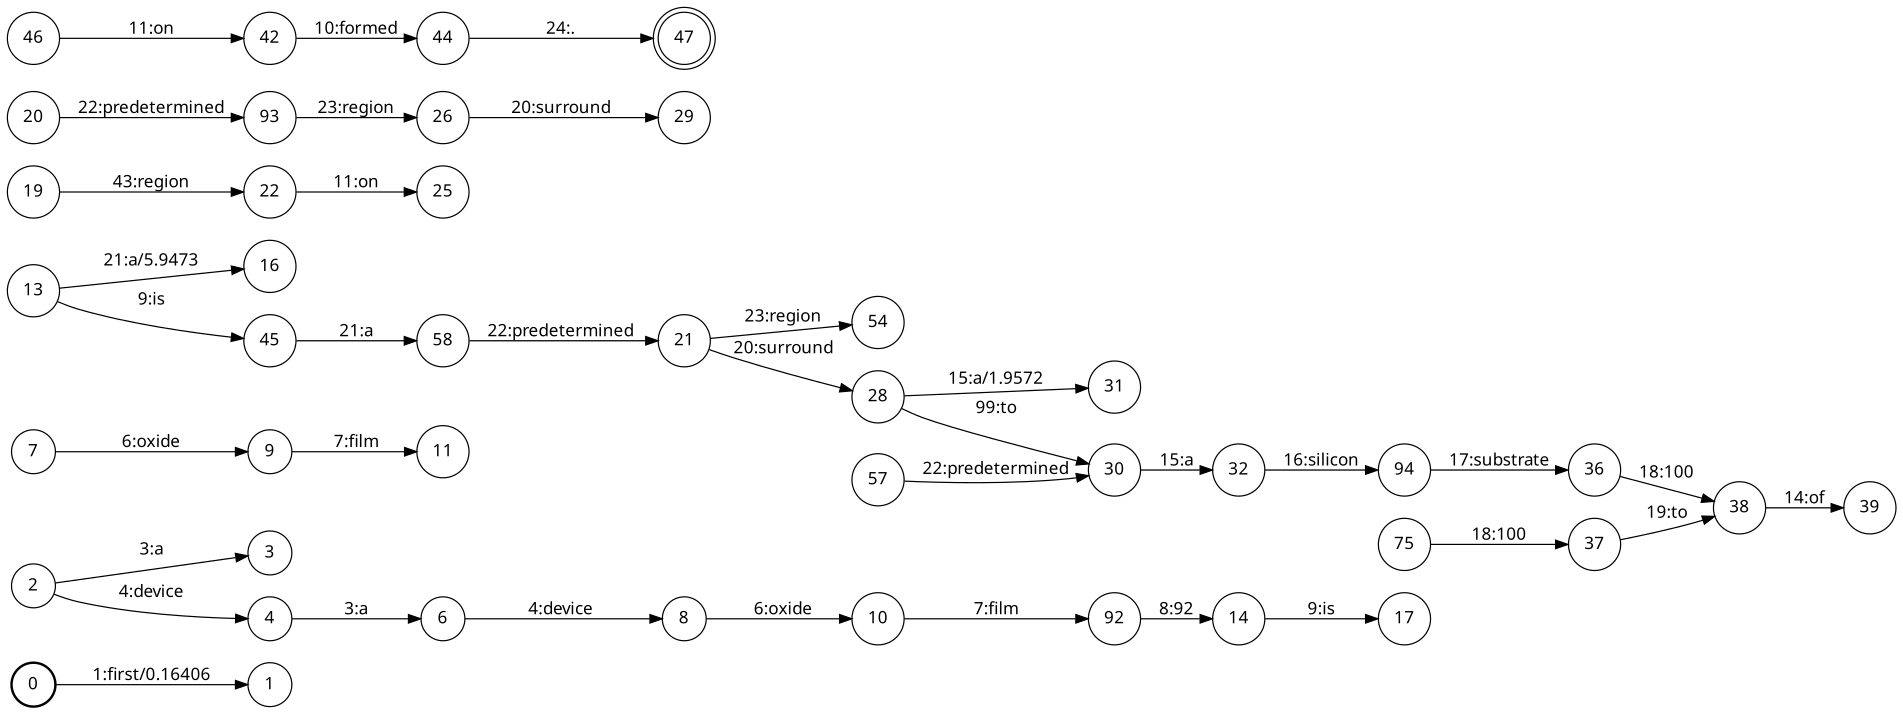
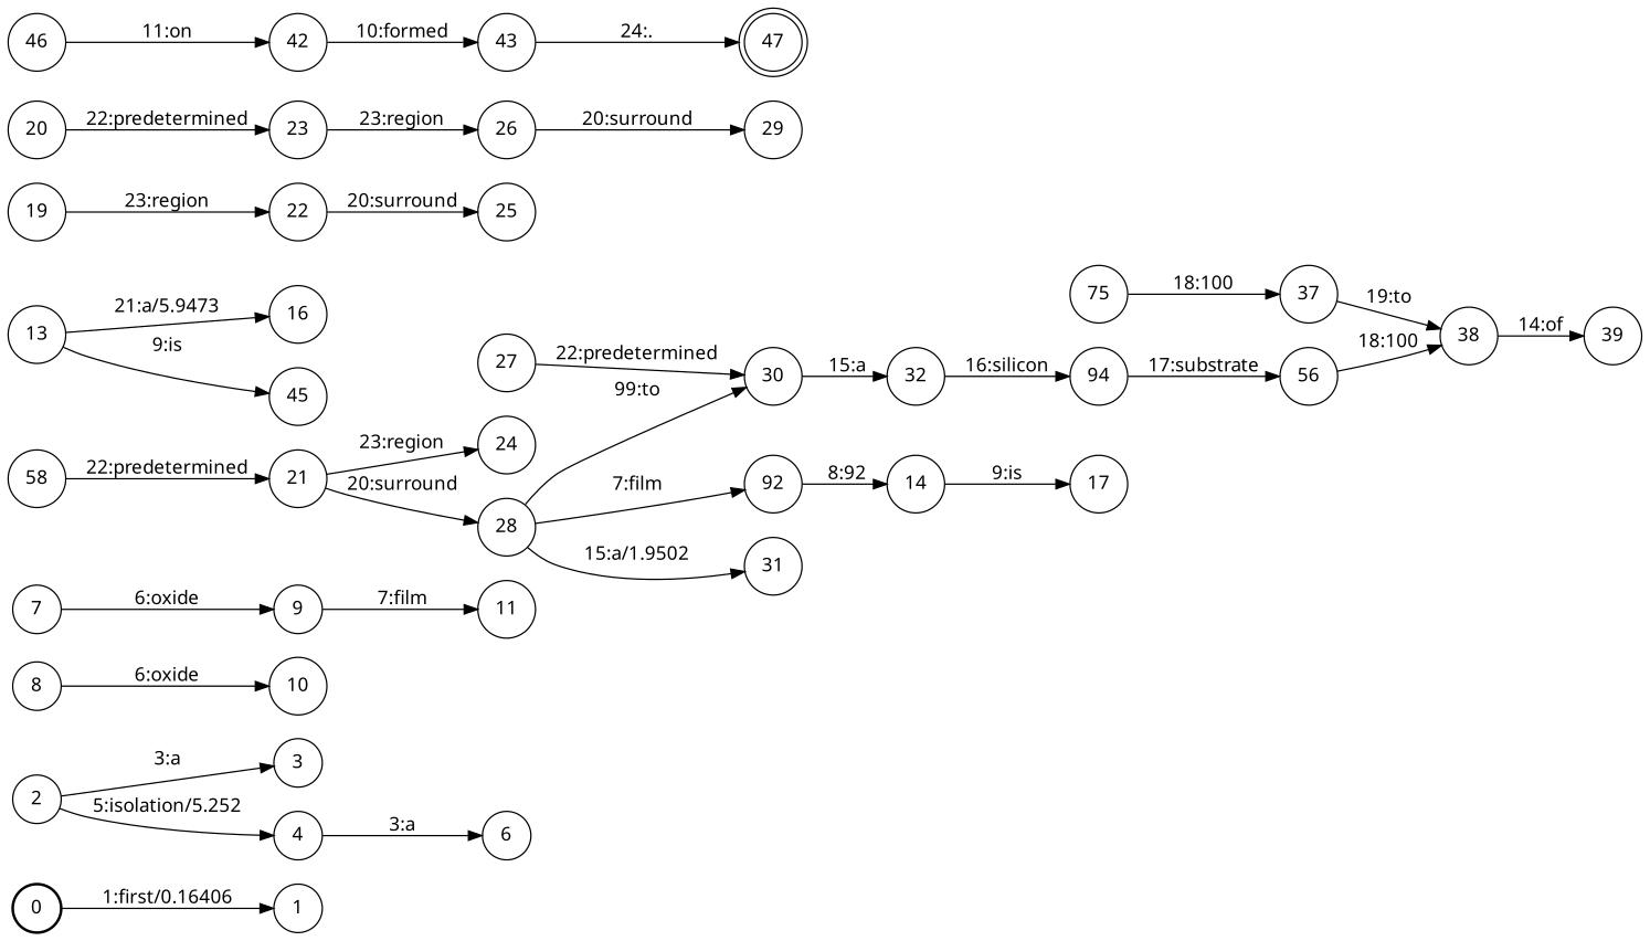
  digraph {
    fontname="Noto Sans"
    nodesep=0.25
    rankdir=LR
    ranksep=0.4
    node [fontname="Noto Sans" fontsize=14 shape=circle style=solid]
    edge [fontname="Noto Sans" fontsize=14]
    n1 [label=0 style=bold]
    n2 [label=1]
    n3 [label=2]
    n4 [label=3]
    n5 [label=4]
    n6 [label=6]
    n7 [label=8]
    n8 [label=7]
    n9 [label=9]
    n10 [label=10]
    n11 [label=11]
    n12 [label=92]
    n13 [label=14]
    n14 [label=13]
    n15 [label=16]
    n16 [label=45]
    n17 [label=17]
    n18 [label=58]
    n19 [label=19]
    n20 [label=22]
    n21 [label=21]
    n22 [label=20]
-   n23 [label=93]
-   n24 [label=54]
+   n23 [label=23]
+   n24 [label=24]
    n25 [label=28]
    n26 [label=25]
    n27 [label=26]
    n28 [label=29]
-   n29 [label=57]
+   n29 [label=27]
    n30 [label=30]
    n31 [label=31]
    n32 [label=32]
    n33 [label=94]
-   n34 [label=36]
+   n34 [label=56]
    n35 [label=75]
    n36 [label=37]
    n37 [label=38]
    n38 [label=39]
    n39 [label=46]
    n40 [label=42]
-   n41 [label=44]
+   n41 [label=43]
    n42 [label=47 shape=doublecircle]
    n1 -> n2 [label="1:first/0.16406"]
    n3 -> n4 [label="3:a"]
-   n3 -> n5 [label="4:device"]
+   n3 -> n5 [label="5:isolation/5.252"]
    n5 -> n6 [label="3:a"]
-   n6 -> n7 [label="4:device"]
    n7 -> n10 [label="6:oxide"]
    n8 -> n9 [label="6:oxide"]
    n9 -> n11 [label="7:film"]
-   n10 -> n12 [label="7:film"]
+   n25 -> n12 [label="7:film"]
    n12 -> n13 [label="8:92"]
    n13 -> n17 [label="9:is"]
    n14 -> n15 [label="21:a/5.9473"]
    n14 -> n16 [label="9:is"]
-   n16 -> n18 [label="21:a"]
    n18 -> n21 [label="22:predetermined"]
-   n19 -> n20 [label="43:region"]
-   n20 -> n26 [label="11:on"]
+   n19 -> n20 [label="23:region"]
+   n20 -> n26 [label="20:surround"]
    n21 -> n24 [label="23:region"]
    n21 -> n25 [label="20:surround"]
    n22 -> n23 [label="22:predetermined"]
    n23 -> n27 [label="23:region"]
    n25 -> n30 [label="99:to"]
-   n25 -> n31 [label="15:a/1.9572"]
+   n25 -> n31 [label="15:a/1.9502"]
    n27 -> n28 [label="20:surround"]
    n29 -> n30 [label="22:predetermined"]
    n30 -> n32 [label="15:a"]
    n32 -> n33 [label="16:silicon"]
    n33 -> n34 [label="17:substrate"]
    n34 -> n37 [label="18:100"]
    n35 -> n36 [label="18:100"]
    n36 -> n37 [label="19:to"]
    n37 -> n38 [label="14:of"]
    n39 -> n40 [label="11:on"]
    n40 -> n41 [label="10:formed"]
    n41 -> n42 [label="24:."]
  }
